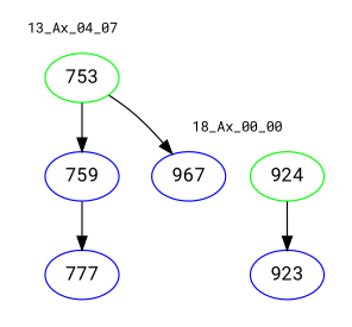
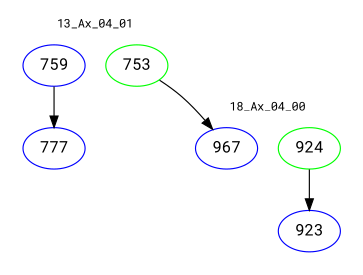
  digraph {
    fontname="Roboto Mono"
    node [color=blue fontname="Roboto Mono"]
    edge [color=black fontname="Roboto Mono"]
    n1 [color=green label=924]
    n2 [label=923]
    n3 [label=967]
    n4 [color=green label=753]
    n5 [label=759]
    n6 [label=777]
    subgraph cluster_1 {
      color=white
      fontsize=10
-     label="18_Ax_00_00"
+     label="18_Ax_04_00"
      n1
      n2
      n3
    }
    subgraph cluster_2 {
      color=white
      fontsize=10
-     label="13_Ax_04_07"
+     label="13_Ax_04_01"
      n4
      n5
      n6
    }
    n1 -> n2
    n4 -> n3
-   n4 -> n5
    n5 -> n6
  }
